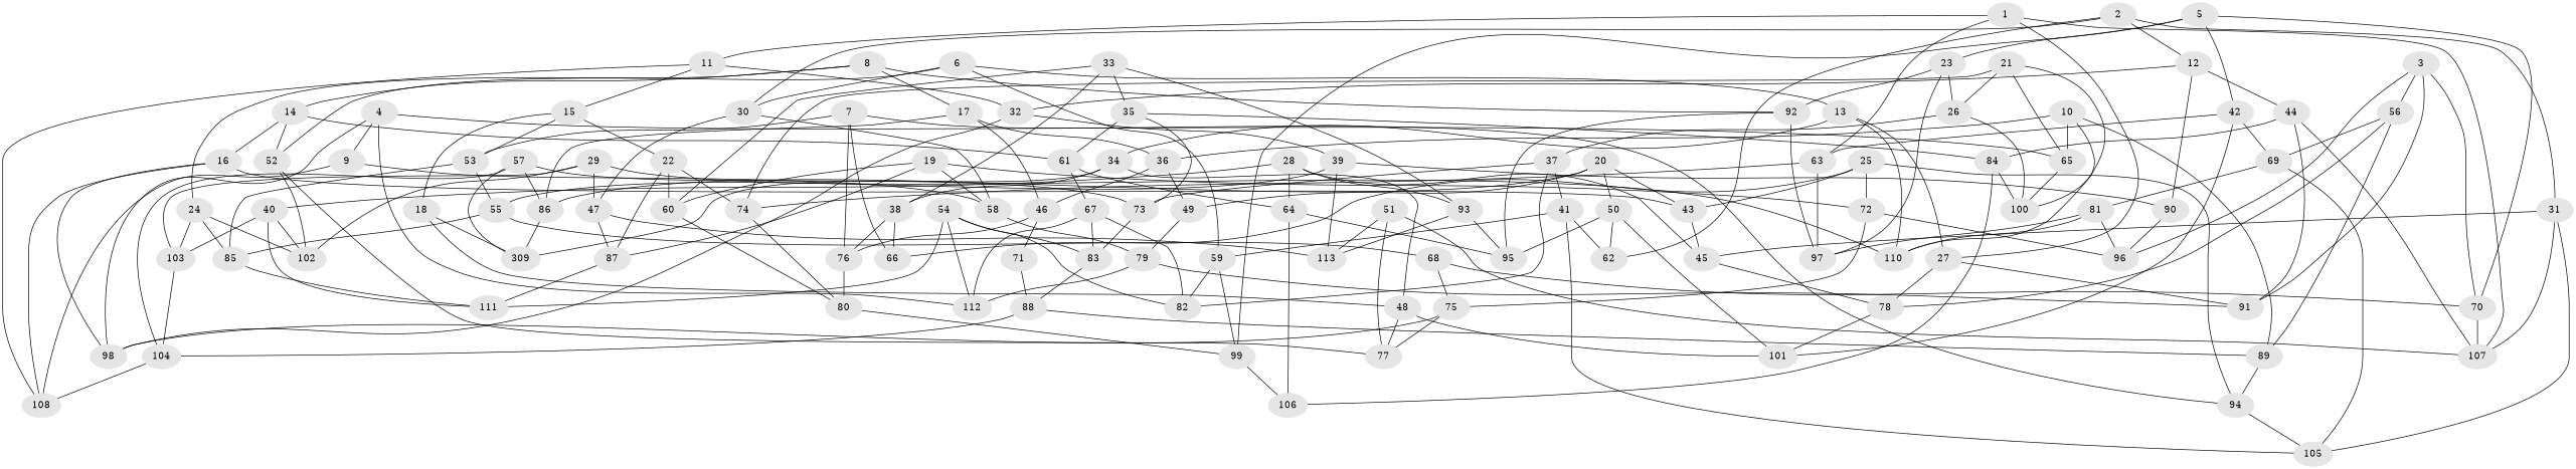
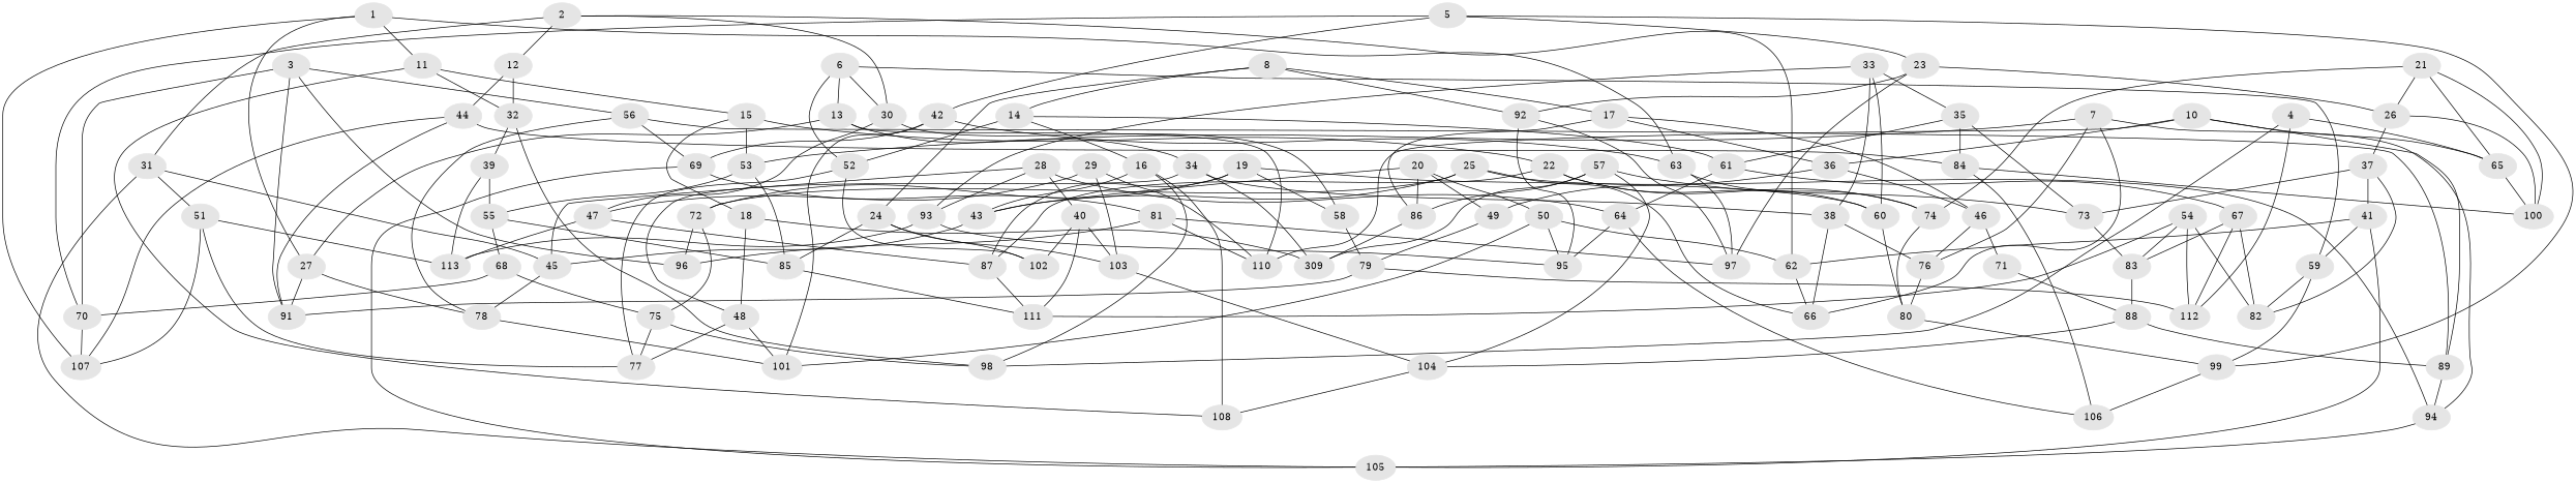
  graph {
    node [color=gray90 style=filled]
    1
    11
    27
    63
    107
    108
    15
    32
    91
    78
    74
    97
    2
    12
    30
    31
    62
-   90
    44
    58
    47
    45
    51
    105
    66
    3
    56
    70
    96
    89
    69
    4
-   9
    65
    98
    112
    100
    5
    23
    42
    99
    92
    26
    101
    106
    6
    13
    52
    59
    110
    34
    102
    77
    82
    7
    53
    76
    94
    85
    55
    80
    8
    14
    17
    24
    16
    61
    36
    46
    86
    103
    95
    79
    10
    49
    18
    22
    39
    84
    48
    n81 [label=309]
    38
    43
    64
    67
    60
    87
    71
    19
    72
    75
    111
    20
    50
    21
    37
    104
    25
    73
    41
    28
    40
    93
    113
    29
    33
    35
    83
    68
    81
    88
    54
    57
    1 -- 11
    1 -- 27
    1 -- 63
    1 -- 107
    11 -- 108
    11 -- 15
    11 -- 32
    27 -- 91
    27 -- 78
    63 -- 74
    63 -- 97
    15 -- 53
    15 -- 18
    15 -- 22
    32 -- 98
    32 -- 39
    78 -- 101
    74 -- 80
    2 -- 12
    2 -- 30
    2 -- 31
    2 -- 62
    12 -- 32
-   12 -- 90
    12 -- 44
    30 -- 58
    30 -- 47
    31 -- 45
-   31 -- 107
+   31 -- 51
    31 -- 105
-   90 -- 96
+   62 -- 66
    44 -- 107
    44 -- 91
    44 -- 84
    58 -- 79
    47 -- 87
    47 -- 113
    45 -- 78
    51 -- 107
    51 -- 77
    51 -- 113
    3 -- 91
    3 -- 56
    3 -- 70
    3 -- 96
    56 -- 78
    56 -- 89
    56 -- 69
    70 -- 107
    89 -- 94
    69 -- 105
    69 -- 81
-   4 -- 9
    4 -- 65
    4 -- 98
    4 -- 112
-   9 -- 108
-   9 -- 58
    65 -- 100
    5 -- 70
    5 -- 23
    5 -- 42
    5 -- 99
    23 -- 97
    23 -- 92
    23 -- 26
    42 -- 63
    42 -- 69
    42 -- 101
    99 -- 106
    92 -- 97
    92 -- 95
    26 -- 100
    26 -- 37
    6 -- 30
    6 -- 13
    6 -- 52
    6 -- 59
    13 -- 27
    13 -- 110
    13 -- 34
    52 -- 102
    52 -- 77
    59 -- 99
    59 -- 82
    34 -- 48
    34 -- n81
    34 -- 38
    7 -- 66
    7 -- 53
    7 -- 76
    7 -- 94
    53 -- 85
    53 -- 55
    76 -- 80
    94 -- 105
    85 -- 111
    55 -- 85
    55 -- 68
    80 -- 99
    8 -- 92
    8 -- 14
    8 -- 17
    8 -- 24
    14 -- 52
    14 -- 16
    14 -- 61
    17 -- 36
    17 -- 46
    17 -- 86
    24 -- 102
    24 -- 85
    24 -- 103
    16 -- 108
    16 -- 98
    16 -- 43
    61 -- 64
    61 -- 67
    36 -- 46
    36 -- 49
    46 -- 76
    46 -- 71
    86 -- n81
    103 -- 104
    79 -- 91
    79 -- 112
    10 -- 89
    10 -- 65
    10 -- 110
    10 -- 36
    49 -- 79
    18 -- 48
    18 -- n81
    22 -- 74
    22 -- 60
    22 -- 87
-   39 -- 90
    39 -- 55
    39 -- 113
    84 -- 100
    84 -- 106
    48 -- 101
    48 -- 77
    38 -- 66
    38 -- 76
    43 -- 45
    64 -- 106
    64 -- 95
    67 -- 112
    67 -- 82
    67 -- 83
    60 -- 80
    87 -- 111
    71 -- 88
    19 -- 58
    19 -- 60
    19 -- 87
    19 -- 72
    72 -- 96
    72 -- 75
    75 -- 98
    75 -- 77
    20 -- 86
    20 -- 49
    20 -- 43
    20 -- 50
    50 -- 62
    50 -- 101
    50 -- 95
    21 -- 74
    21 -- 65
    21 -- 100
    21 -- 26
    37 -- 82
    37 -- 73
    37 -- 41
    104 -- 108
    25 -- 66
    25 -- 94
    25 -- 43
    25 -- 72
    73 -- 83
    41 -- 62
    41 -- 105
    41 -- 59
    28 -- 45
    28 -- 64
    28 -- 40
    28 -- 93
    40 -- 102
    40 -- 103
    40 -- 111
    93 -- 95
    93 -- 113
    29 -- 47
    29 -- 110
-   29 -- 102
    29 -- 103
    33 -- 38
    33 -- 60
    33 -- 93
    33 -- 35
    35 -- 61
    35 -- 84
    35 -- 73
    83 -- 88
    68 -- 70
    68 -- 75
    81 -- 97
    81 -- 96
    81 -- 110
    88 -- 89
    88 -- 104
    54 -- 112
    54 -- 82
    54 -- 111
    54 -- 83
    57 -- 86
    57 -- n81
    57 -- 104
    57 -- 73
  }
